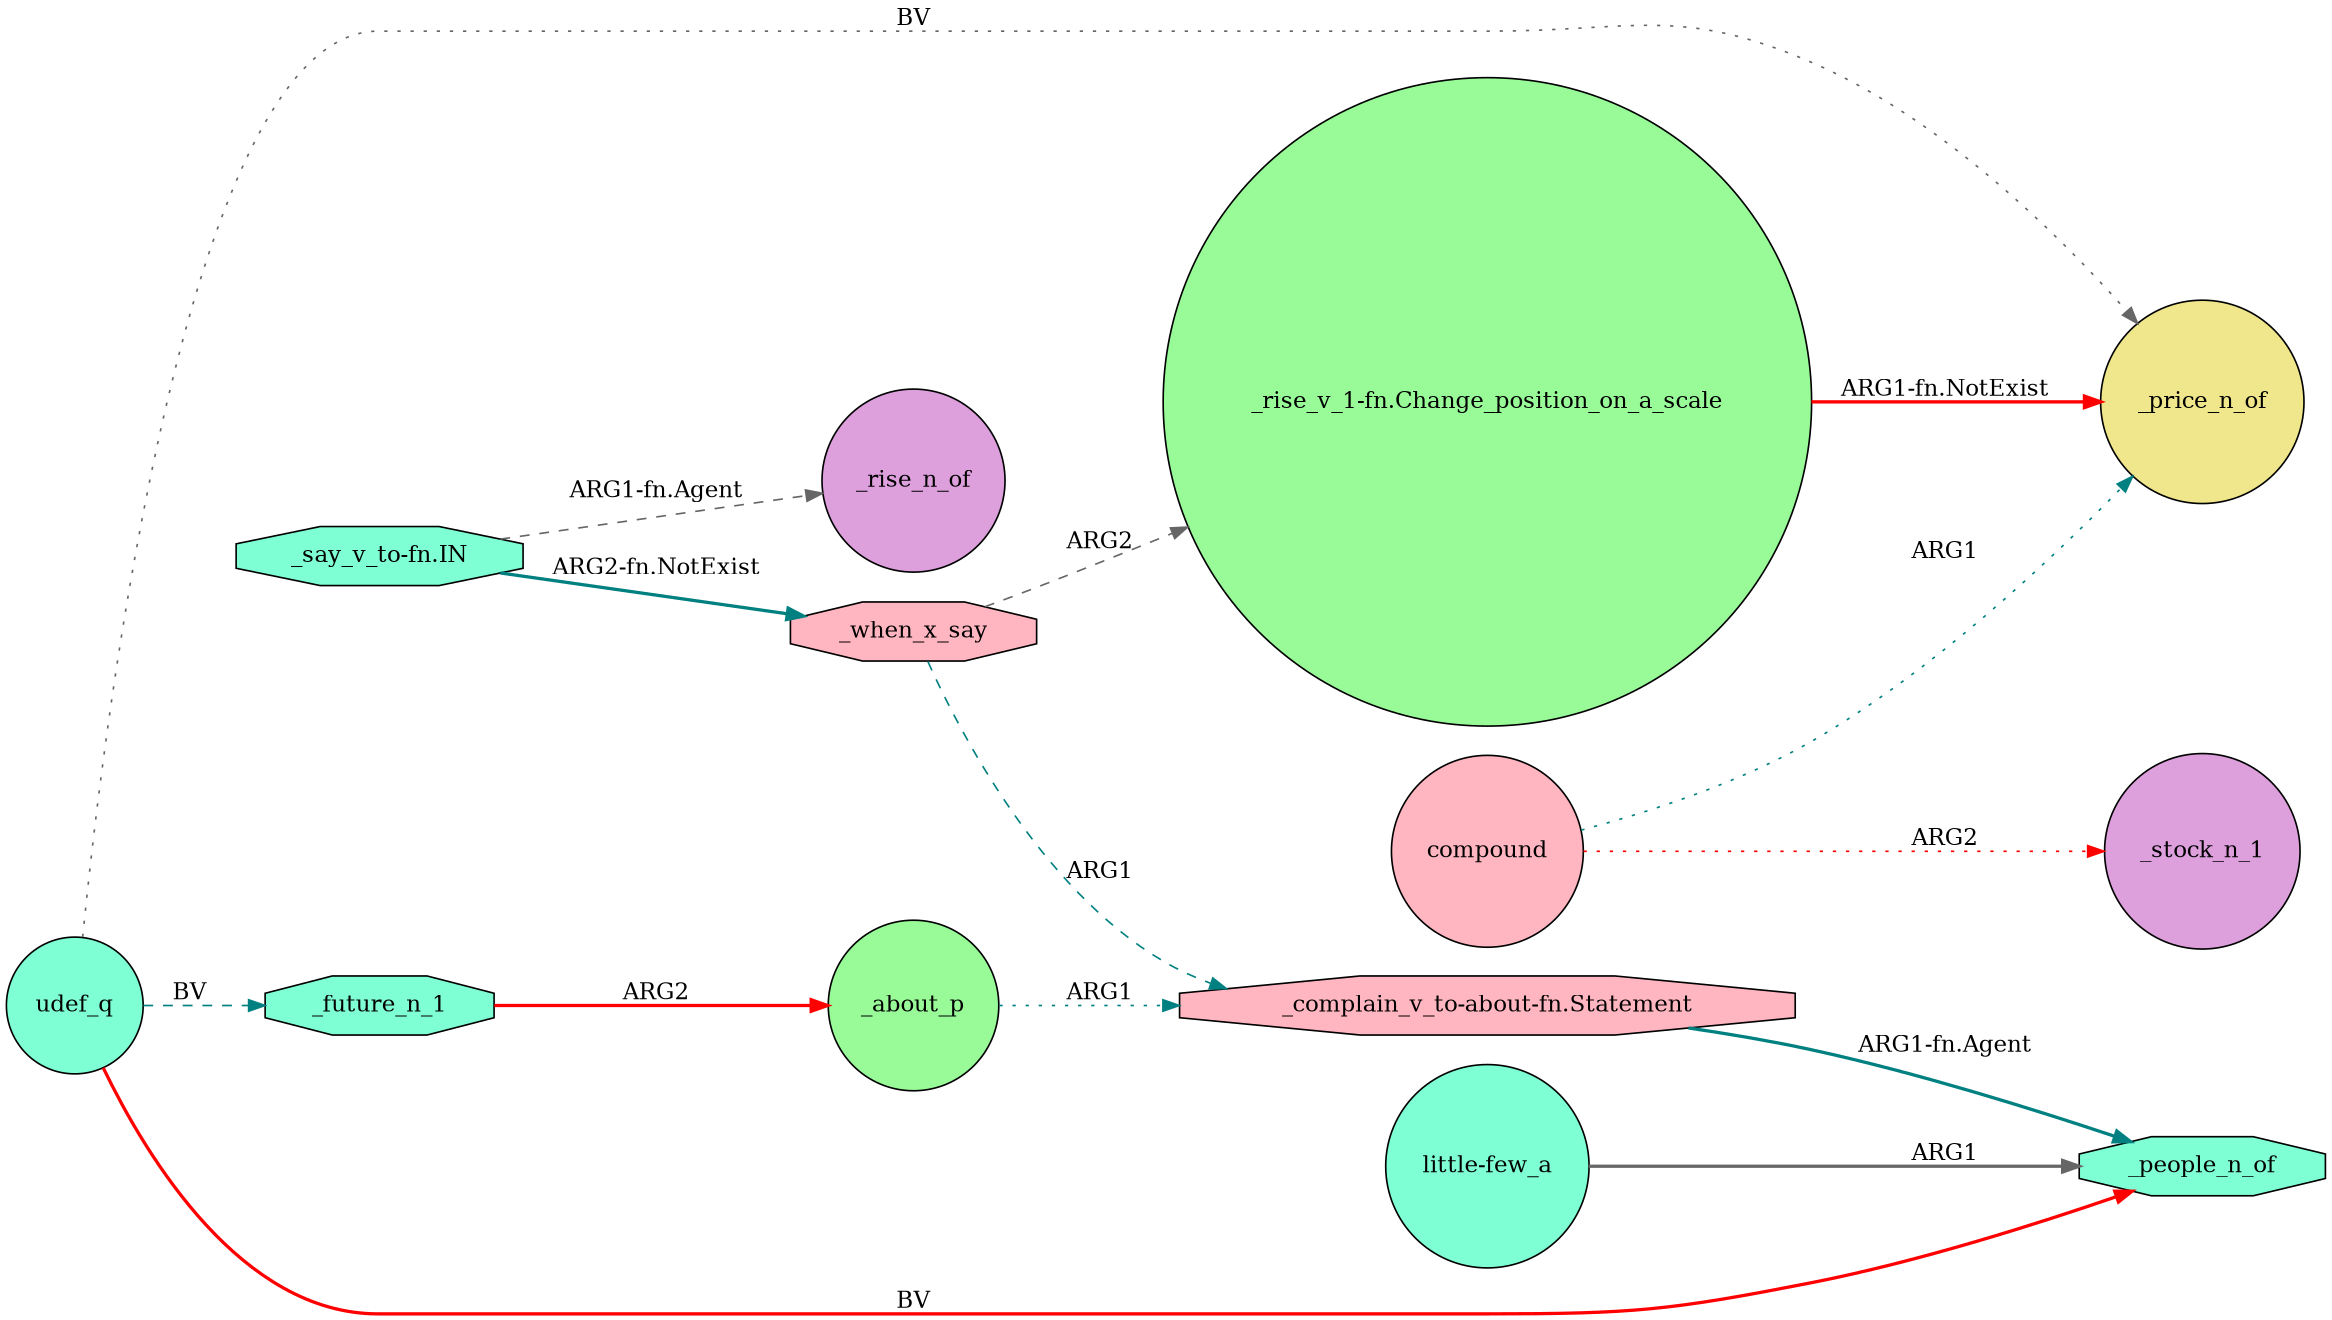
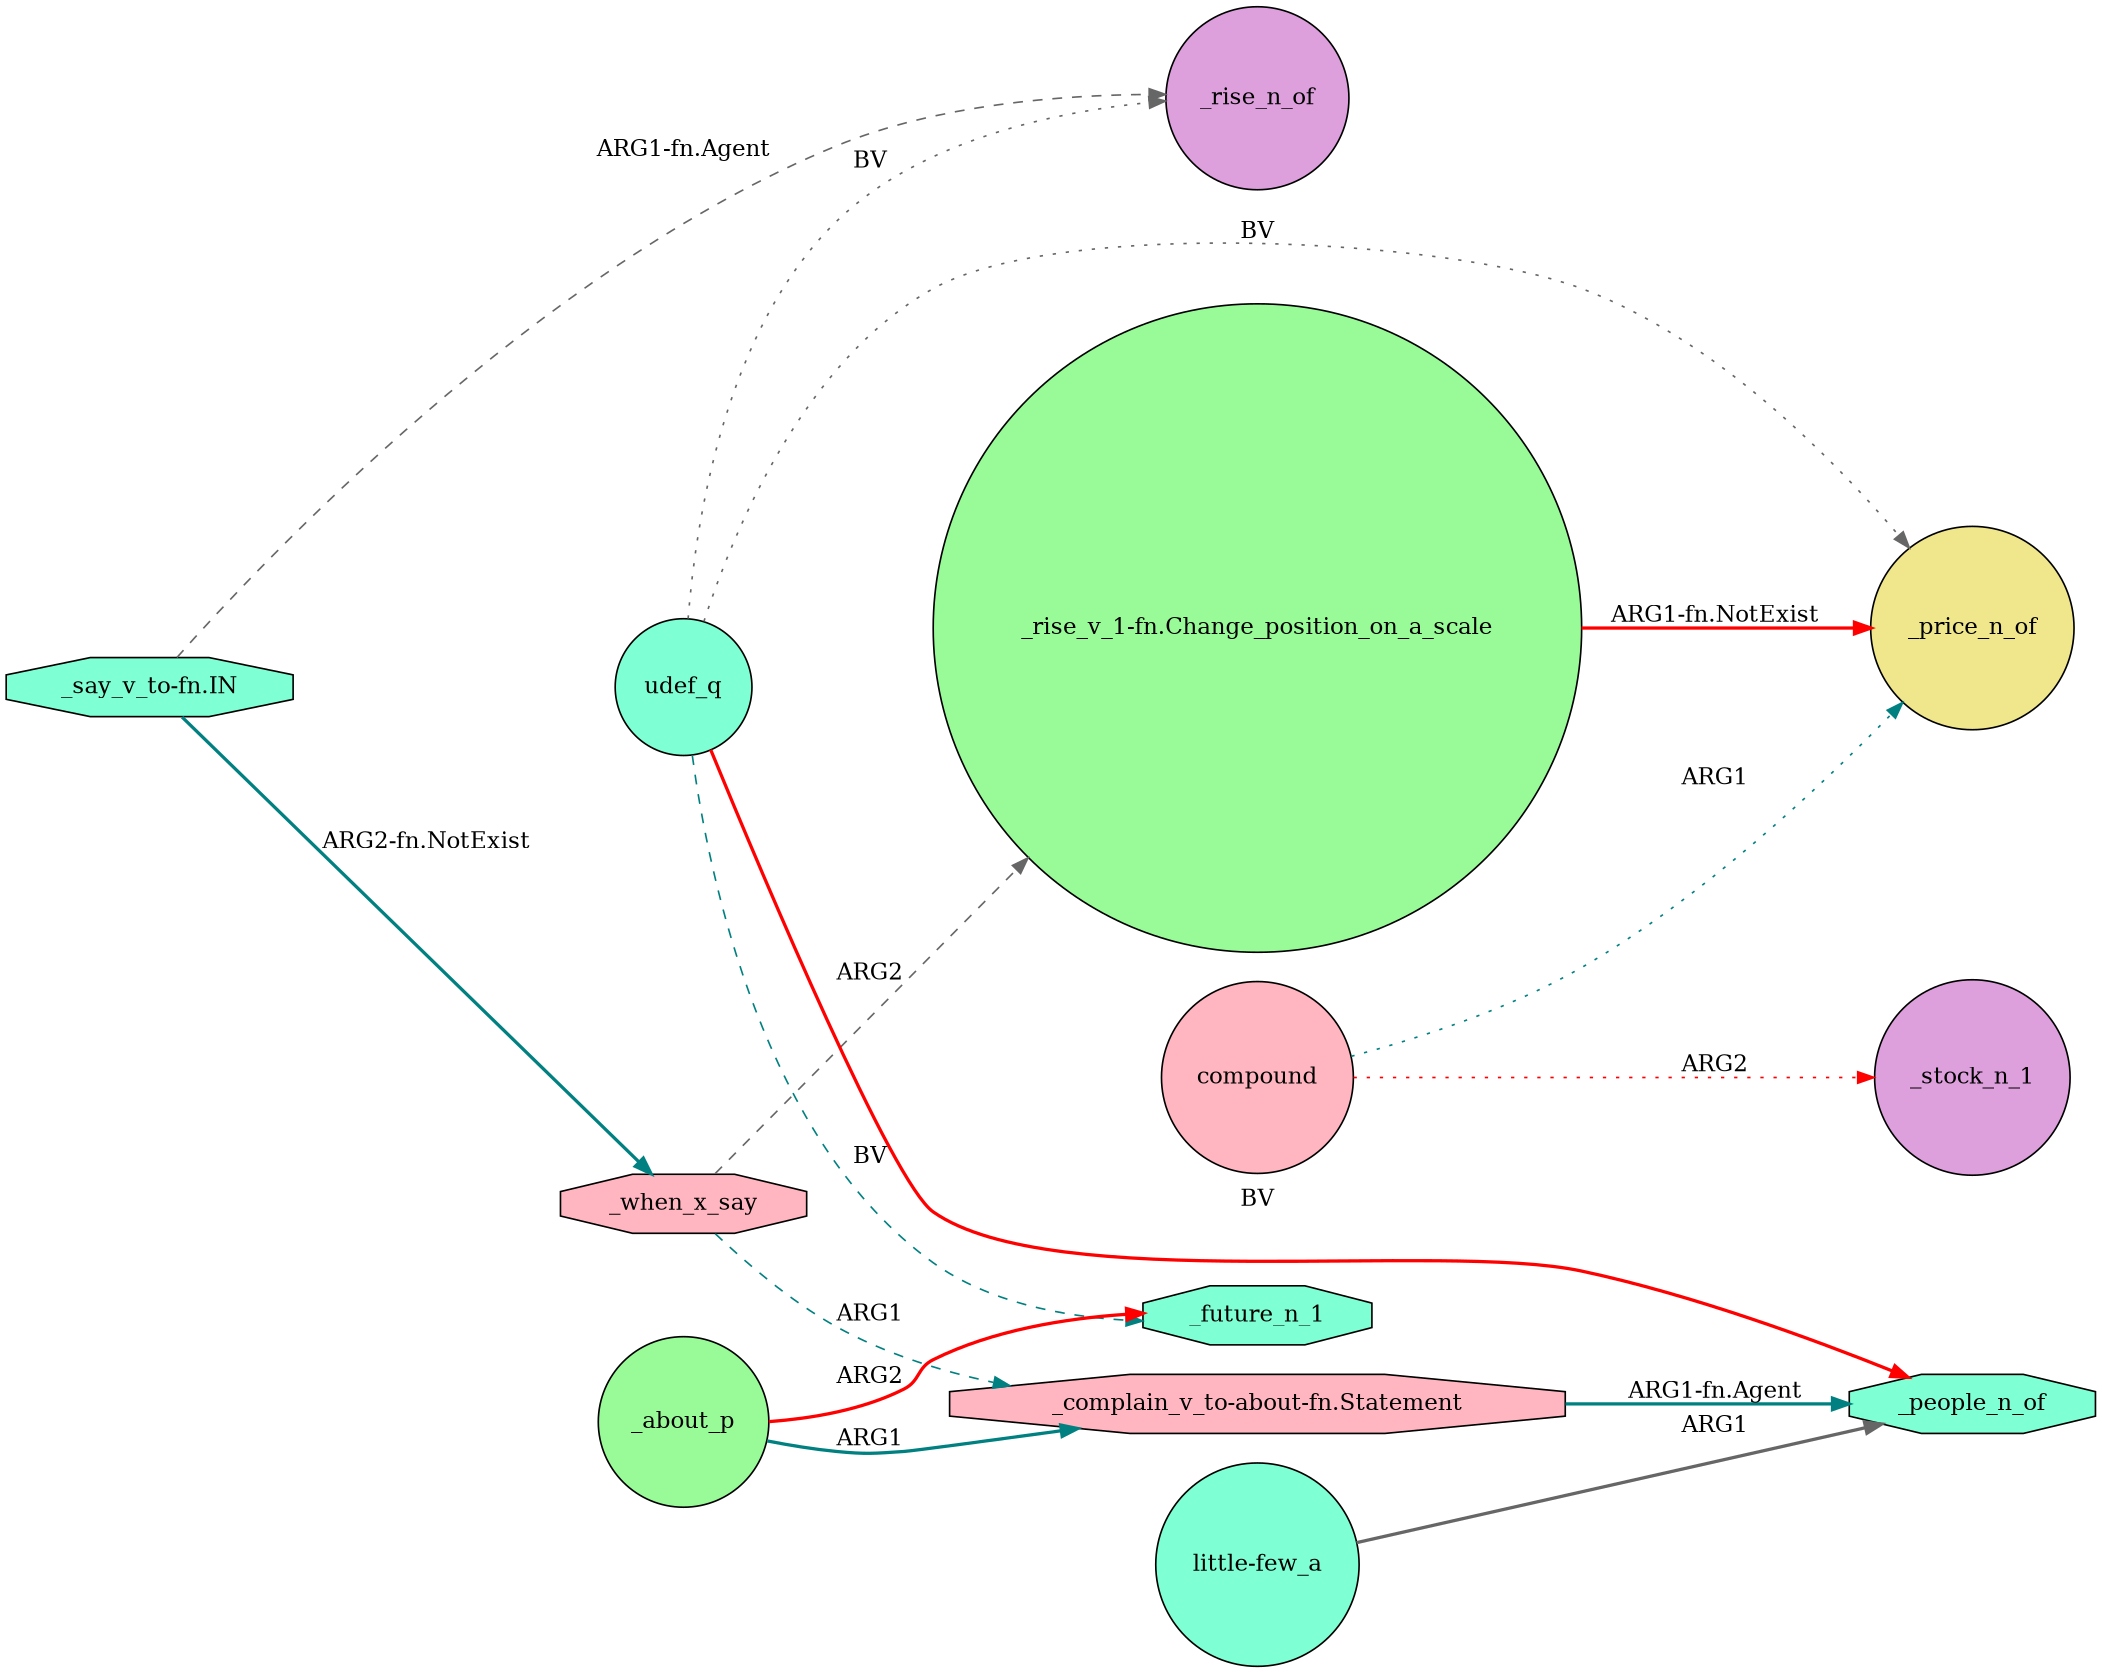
  digraph {
    rankdir=LR
    node [fillcolor=aquamarine shape=circle style=filled]
    edge [color=teal style=bold]
    "_say_v_to-fn.IN" [shape=octagon]
    n2 [fillcolor=plum label=_rise_n_of]
    n3 [fillcolor=lightpink label=_when_x_say shape=octagon]
    "_complain_v_to-about-fn.Statement" [fillcolor=lightpink shape=octagon]
    "_rise_v_1-fn.Change_position_on_a_scale" [fillcolor=palegreen]
    _people_n_of [shape=octagon]
    _price_n_of [fillcolor=khaki]
    udef_q
    _future_n_1 [shape=octagon]
    _stock_n_1 [fillcolor=plum]
    _about_p [fillcolor=palegreen]
    compound [fillcolor=lightpink]
    "little-few_a"
    "_say_v_to-fn.IN" -> n2 [color=gray40 label="ARG1-fn.Agent" style=dashed]
    "_say_v_to-fn.IN" -> n3 [label="ARG2-fn.NotExist"]
    n3 -> "_complain_v_to-about-fn.Statement" [label=ARG1 style=dashed]
    n3 -> "_rise_v_1-fn.Change_position_on_a_scale" [color=gray40 label=ARG2 style=dashed]
    "_complain_v_to-about-fn.Statement" -> _people_n_of [label="ARG1-fn.Agent"]
    "_rise_v_1-fn.Change_position_on_a_scale" -> _price_n_of [color=red label="ARG1-fn.NotExist"]
+   udef_q -> n2 [color=gray40 label=BV style=dotted]
    udef_q -> _people_n_of [color=red label=BV]
    udef_q -> _price_n_of [color=gray40 label=BV style=dotted]
    udef_q -> _future_n_1 [label=BV style=dashed]
-   _about_p -> "_complain_v_to-about-fn.Statement" [label=ARG1 style=dotted]
-   _future_n_1 -> _about_p [color=red label=ARG2]
+   _about_p -> "_complain_v_to-about-fn.Statement" [label=ARG1]
+   _about_p -> _future_n_1 [color=red label=ARG2]
    compound -> _price_n_of [label=ARG1 style=dotted]
    compound -> _stock_n_1 [color=red label=ARG2 style=dotted]
    "little-few_a" -> _people_n_of [color=gray40 label=ARG1]
  }
